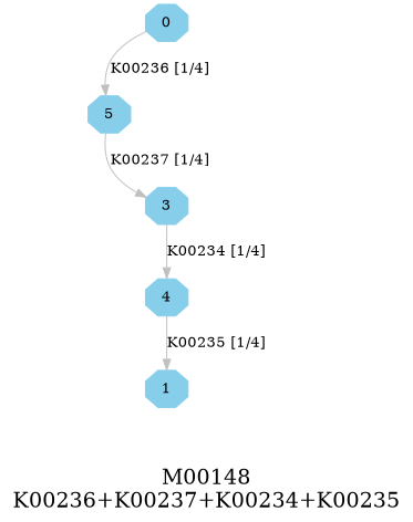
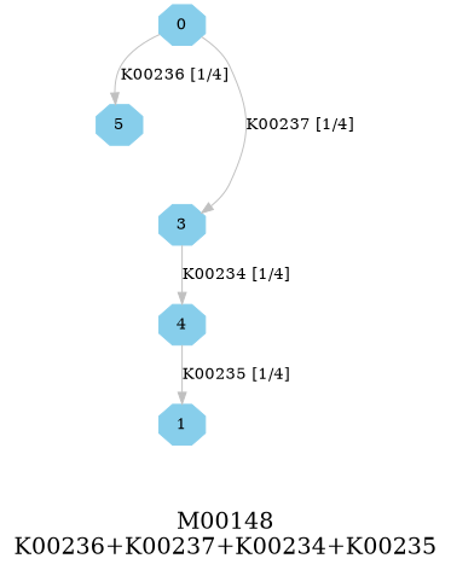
  digraph {
    fontsize=20
    label="M00148\nK00236+K00237+K00234+K00235"
    node [color=skyblue shape=octagon style=filled]
    edge [color=grey]
    0 [height=.3 width=.3]
    1 [height=.3 width=.3]
    n3 [height=.3 label=5 width=.3]
    3 [height=.3 width=.3]
    4 [height=.3 width=.3]
    subgraph sub_1 {
      0
      1
      n3
      3
      4
    }
    0 -> n3 [label="K00236 [1/4]"]
-   n3 -> 3 [label="K00237 [1/4]"]
+   0 -> 3 [label="K00237 [1/4]"]
    3 -> 4 [label="K00234 [1/4]"]
    4 -> 1 [label="K00235 [1/4]"]
  }
